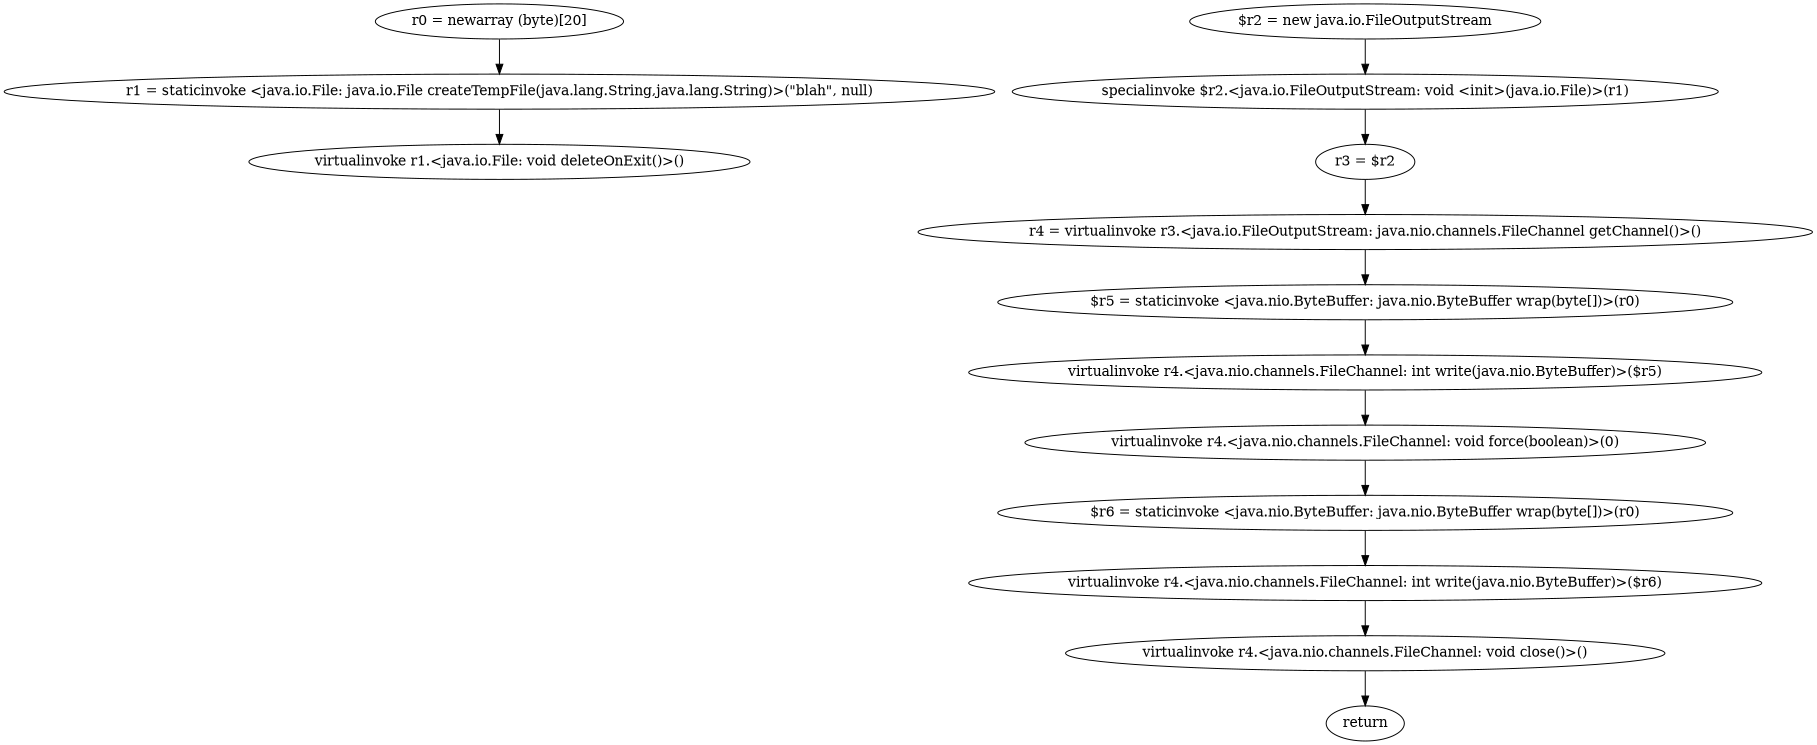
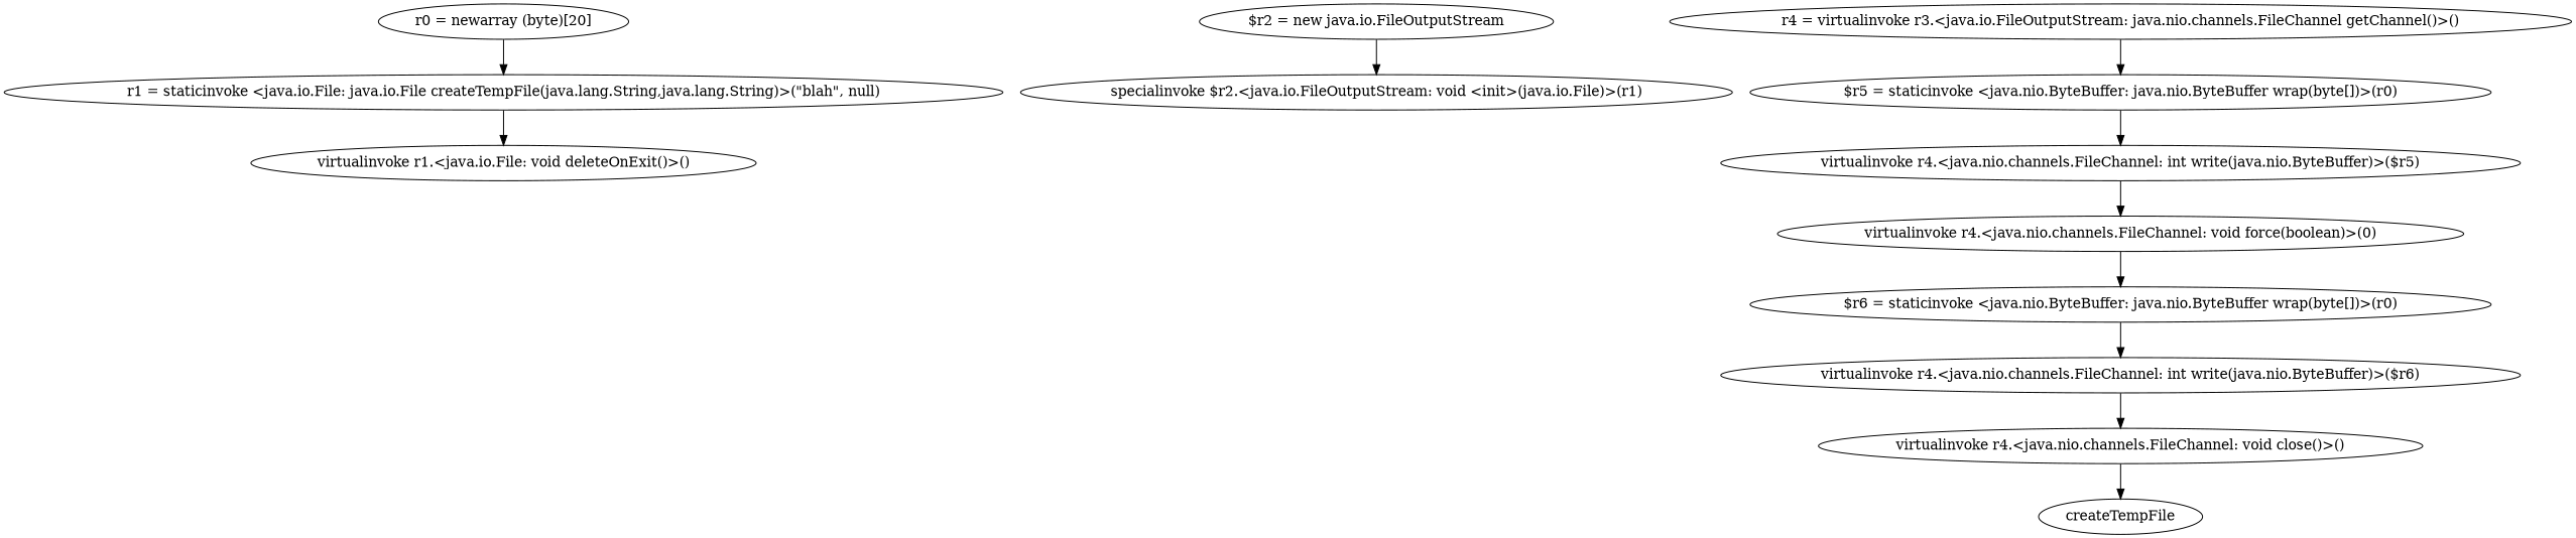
  digraph {
    "r0 = newarray (byte)[20]"
    "r1 = staticinvoke <java.io.File: java.io.File createTempFile(java.lang.String,java.lang.String)>(\"blah\", null)"
    "virtualinvoke r1.<java.io.File: void deleteOnExit()>()"
    "$r2 = new java.io.FileOutputStream"
    "specialinvoke $r2.<java.io.FileOutputStream: void <init>(java.io.File)>(r1)"
-   "r3 = $r2"
    "r4 = virtualinvoke r3.<java.io.FileOutputStream: java.nio.channels.FileChannel getChannel()>()"
    "$r5 = staticinvoke <java.nio.ByteBuffer: java.nio.ByteBuffer wrap(byte[])>(r0)"
    "virtualinvoke r4.<java.nio.channels.FileChannel: int write(java.nio.ByteBuffer)>($r5)"
    "virtualinvoke r4.<java.nio.channels.FileChannel: void force(boolean)>(0)"
    "$r6 = staticinvoke <java.nio.ByteBuffer: java.nio.ByteBuffer wrap(byte[])>(r0)"
    "virtualinvoke r4.<java.nio.channels.FileChannel: int write(java.nio.ByteBuffer)>($r6)"
    "virtualinvoke r4.<java.nio.channels.FileChannel: void close()>()"
-   return
+   return [label=createTempFile]
    "r0 = newarray (byte)[20]" -> "r1 = staticinvoke <java.io.File: java.io.File createTempFile(java.lang.String,java.lang.String)>(\"blah\", null)"
    "r1 = staticinvoke <java.io.File: java.io.File createTempFile(java.lang.String,java.lang.String)>(\"blah\", null)" -> "virtualinvoke r1.<java.io.File: void deleteOnExit()>()"
    "$r2 = new java.io.FileOutputStream" -> "specialinvoke $r2.<java.io.FileOutputStream: void <init>(java.io.File)>(r1)"
-   "specialinvoke $r2.<java.io.FileOutputStream: void <init>(java.io.File)>(r1)" -> "r3 = $r2"
-   "r3 = $r2" -> "r4 = virtualinvoke r3.<java.io.FileOutputStream: java.nio.channels.FileChannel getChannel()>()"
    "r4 = virtualinvoke r3.<java.io.FileOutputStream: java.nio.channels.FileChannel getChannel()>()" -> "$r5 = staticinvoke <java.nio.ByteBuffer: java.nio.ByteBuffer wrap(byte[])>(r0)"
    "$r5 = staticinvoke <java.nio.ByteBuffer: java.nio.ByteBuffer wrap(byte[])>(r0)" -> "virtualinvoke r4.<java.nio.channels.FileChannel: int write(java.nio.ByteBuffer)>($r5)"
    "virtualinvoke r4.<java.nio.channels.FileChannel: int write(java.nio.ByteBuffer)>($r5)" -> "virtualinvoke r4.<java.nio.channels.FileChannel: void force(boolean)>(0)"
    "virtualinvoke r4.<java.nio.channels.FileChannel: void force(boolean)>(0)" -> "$r6 = staticinvoke <java.nio.ByteBuffer: java.nio.ByteBuffer wrap(byte[])>(r0)"
    "$r6 = staticinvoke <java.nio.ByteBuffer: java.nio.ByteBuffer wrap(byte[])>(r0)" -> "virtualinvoke r4.<java.nio.channels.FileChannel: int write(java.nio.ByteBuffer)>($r6)"
    "virtualinvoke r4.<java.nio.channels.FileChannel: int write(java.nio.ByteBuffer)>($r6)" -> "virtualinvoke r4.<java.nio.channels.FileChannel: void close()>()"
    "virtualinvoke r4.<java.nio.channels.FileChannel: void close()>()" -> return
  }
